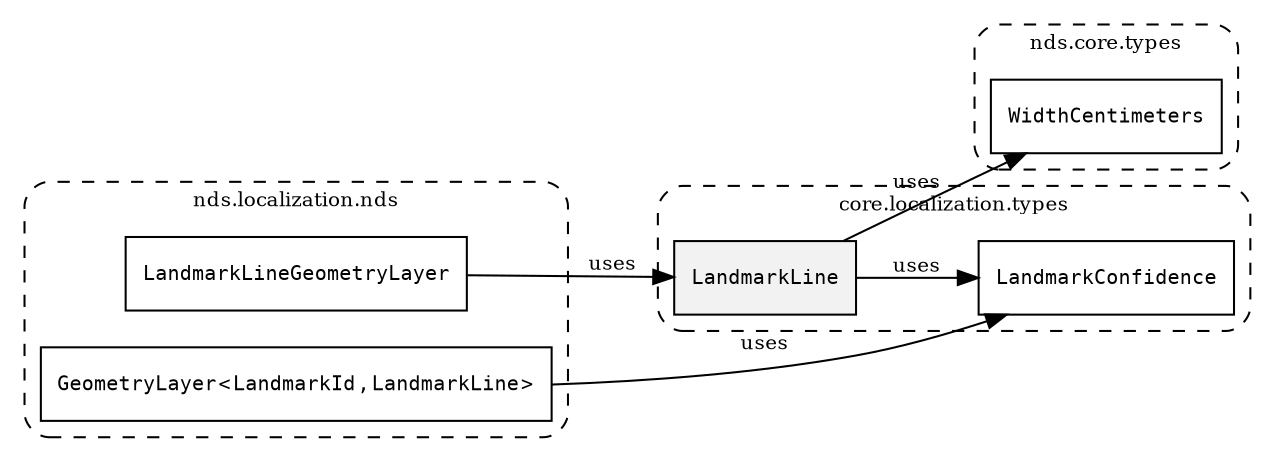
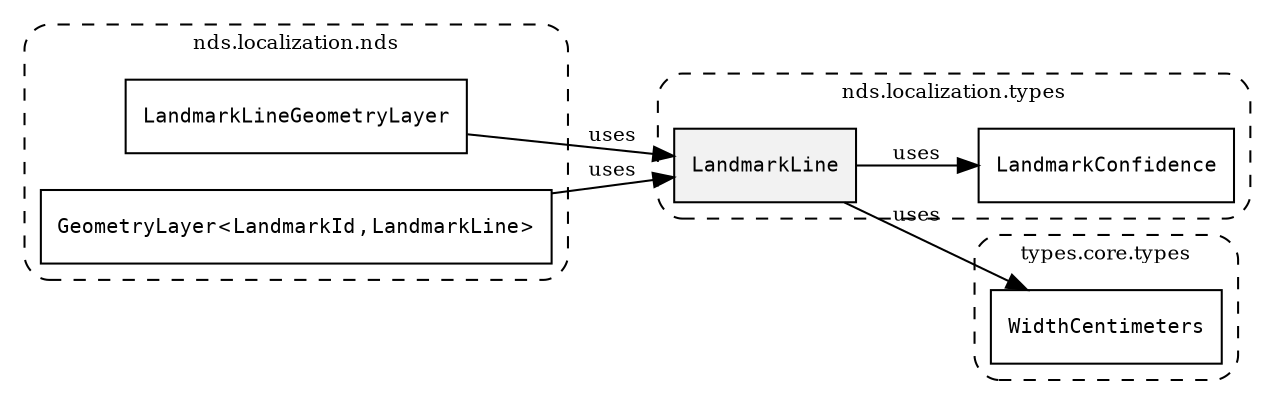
  digraph {
    fontsize=10
    rankdir=LR
    node [fontsize=10 shape=box]
    edge [fontsize=10]
    n1 [fillcolor="#0000000D" label=<<font face="monospace"><table align="center" border="0" cellspacing="0" cellpadding="0"><tr><td href="../../../content/packages/nds.localization.types.html#Structure-LandmarkLine" title="Structure defined in nds.localization.types">LandmarkLine</td></tr></table></font>> style=filled]
    n2 [label=<<font face="monospace"><table align="center" border="0" cellspacing="0" cellpadding="0"><tr><td href="../../../content/packages/nds.localization.types.html#Subtype-LandmarkConfidence" title="Subtype defined in nds.localization.types">LandmarkConfidence</td></tr></table></font>>]
    n3 [label=<<font face="monospace"><table align="center" border="0" cellspacing="0" cellpadding="0"><tr><td href="../../../content/packages/nds.core.types.html#Subtype-WidthCentimeters" title="Subtype defined in nds.core.types">WidthCentimeters</td></tr></table></font>>]
    n4 [label=<<font face="monospace"><table align="center" border="0" cellspacing="0" cellpadding="0"><tr><td href="../../../content/packages/nds.localization.instantiations.html#InstantiateType-LandmarkLineGeometryLayer" title="InstantiateType defined in nds.localization.instantiations">LandmarkLineGeometryLayer</td></tr></table></font>>]
    n5 [label=<<font face="monospace"><table align="center" border="0" cellspacing="0" cellpadding="0"><tr><td href="../../../content/packages/nds.core.geometry.html#Structure-GeometryLayer" title="Structure defined in nds.core.geometry">GeometryLayer</td><td>&lt;</td><td><table align="center" border="0" cellspacing="0" cellpadding="0"><tr><td href="../../../content/packages/nds.localization.types.html#Subtype-LandmarkId" title="Subtype defined in nds.localization.types">LandmarkId</td></tr></table></td><td>,</td><td><table align="center" border="0" cellspacing="0" cellpadding="0"><tr><td href="../../../content/packages/nds.localization.types.html#Structure-LandmarkLine" title="Structure defined in nds.localization.types">LandmarkLine</td></tr></table></td><td>&gt;</td></tr></table></font>>]
    subgraph cluster_1 {
-     label="core.localization.types"
+     label="nds.localization.types"
      style="dashed, rounded"
      n1
      n2
    }
    subgraph cluster_2 {
-     label="nds.core.types"
+     label="types.core.types"
      style="dashed, rounded"
      n3
    }
    subgraph cluster_3 {
      label="nds.localization.nds"
      style="dashed, rounded"
      n4
      n5
    }
    n1 -> n2 [label=uses]
    n1 -> n3 [label=uses]
    n4 -> n1 [label=uses]
-   n5 -> n2 [label=uses]
+   n5 -> n1 [label=uses]
  }
